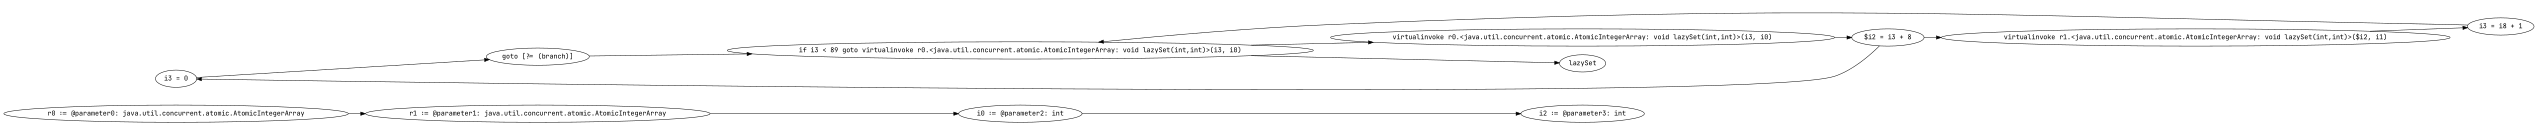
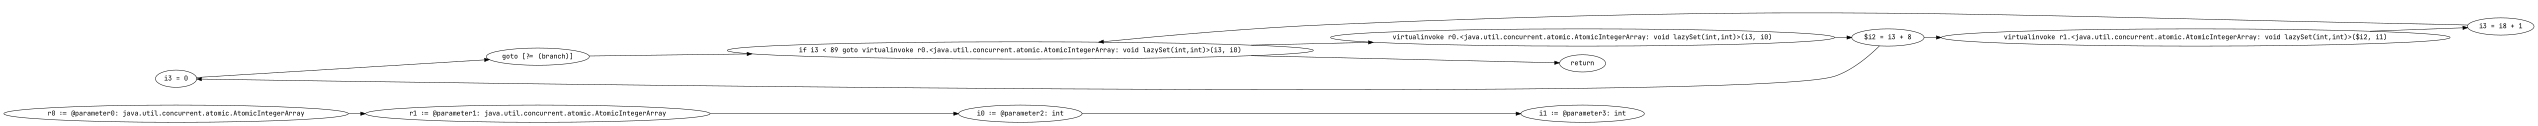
  digraph {
    fontname="JetBrains Mono"
    rankdir=LR
    node [fontname="JetBrains Mono"]
    edge [fontname="JetBrains Mono"]
    "r0 := @parameter0: java.util.concurrent.atomic.AtomicIntegerArray"
    "r1 := @parameter1: java.util.concurrent.atomic.AtomicIntegerArray"
    "i0 := @parameter2: int"
-   "i1 := @parameter3: int" [label="i2 := @parameter3: int"]
+   "i1 := @parameter3: int"
    "i3 = 0"
    "goto [?= (branch)]"
    "if i3 < 89 goto virtualinvoke r0.<java.util.concurrent.atomic.AtomicIntegerArray: void lazySet(int,int)>(i3, i0)"
    "virtualinvoke r0.<java.util.concurrent.atomic.AtomicIntegerArray: void lazySet(int,int)>(i3, i0)"
-   return [label=lazySet]
+   return
    "$i2 = i3 + 8"
    "virtualinvoke r1.<java.util.concurrent.atomic.AtomicIntegerArray: void lazySet(int,int)>($i2, i1)"
    n12 [label="i3 = i8 + 1"]
    "r0 := @parameter0: java.util.concurrent.atomic.AtomicIntegerArray" -> "r1 := @parameter1: java.util.concurrent.atomic.AtomicIntegerArray"
    "r1 := @parameter1: java.util.concurrent.atomic.AtomicIntegerArray" -> "i0 := @parameter2: int"
    "i0 := @parameter2: int" -> "i1 := @parameter3: int"
    "i3 = 0" -> "goto [?= (branch)]"
    "goto [?= (branch)]" -> "if i3 < 89 goto virtualinvoke r0.<java.util.concurrent.atomic.AtomicIntegerArray: void lazySet(int,int)>(i3, i0)"
    "if i3 < 89 goto virtualinvoke r0.<java.util.concurrent.atomic.AtomicIntegerArray: void lazySet(int,int)>(i3, i0)" -> "virtualinvoke r0.<java.util.concurrent.atomic.AtomicIntegerArray: void lazySet(int,int)>(i3, i0)"
    "if i3 < 89 goto virtualinvoke r0.<java.util.concurrent.atomic.AtomicIntegerArray: void lazySet(int,int)>(i3, i0)" -> return
    "virtualinvoke r0.<java.util.concurrent.atomic.AtomicIntegerArray: void lazySet(int,int)>(i3, i0)" -> "$i2 = i3 + 8"
    "$i2 = i3 + 8" -> "i3 = 0"
    "$i2 = i3 + 8" -> "virtualinvoke r1.<java.util.concurrent.atomic.AtomicIntegerArray: void lazySet(int,int)>($i2, i1)"
    "virtualinvoke r1.<java.util.concurrent.atomic.AtomicIntegerArray: void lazySet(int,int)>($i2, i1)" -> n12
    n12 -> "if i3 < 89 goto virtualinvoke r0.<java.util.concurrent.atomic.AtomicIntegerArray: void lazySet(int,int)>(i3, i0)"
  }
